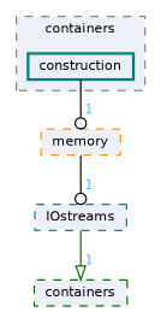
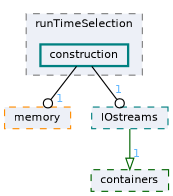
  digraph {
    compound=true
    node [color=teal fillcolor="#edf0f7" fontname=Helvetica fontsize=10 shape=box style="filled,dashed"]
    edge [arrowhead=odot color=black fontcolor=steelblue1 fontname=Helvetica fontsize=10 headlabel=1 labeldistance=1.5 labelfontname=Helvetica labelfontsize=10]
    n1 [height=0.2 label=construction style="filled,bold" width=0.4]
    n2 [color=darkorange height=0.2 label=memory width=0.4]
    n3 [height=0.2 label=IOstreams width=0.4]
    n4 [color=darkgreen height=0.2 label=containers width=0.4]
    subgraph cluster_1 {
      bgcolor="#edf0f7"
      fontname=Helvetica
      fontsize=10
-     label=containers
+     label=runTimeSelection
      pencolor=grey50
      style="filled,dashed"
      n1
    }
    n1 -> n2
-   n2 -> n3
+   n1 -> n3
    n3 -> n4 [arrowhead=onormal color=darkgreen]
  }
